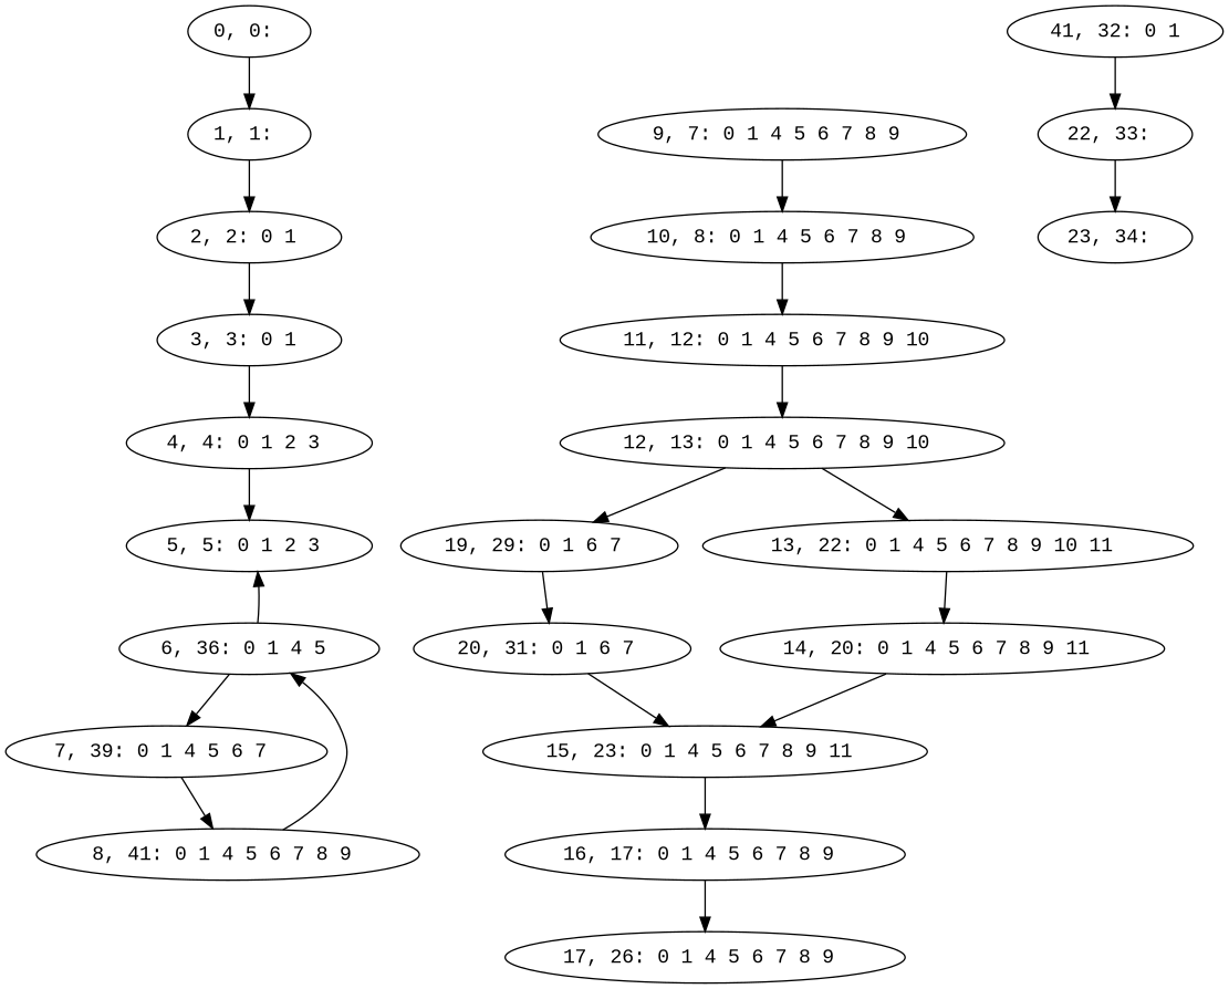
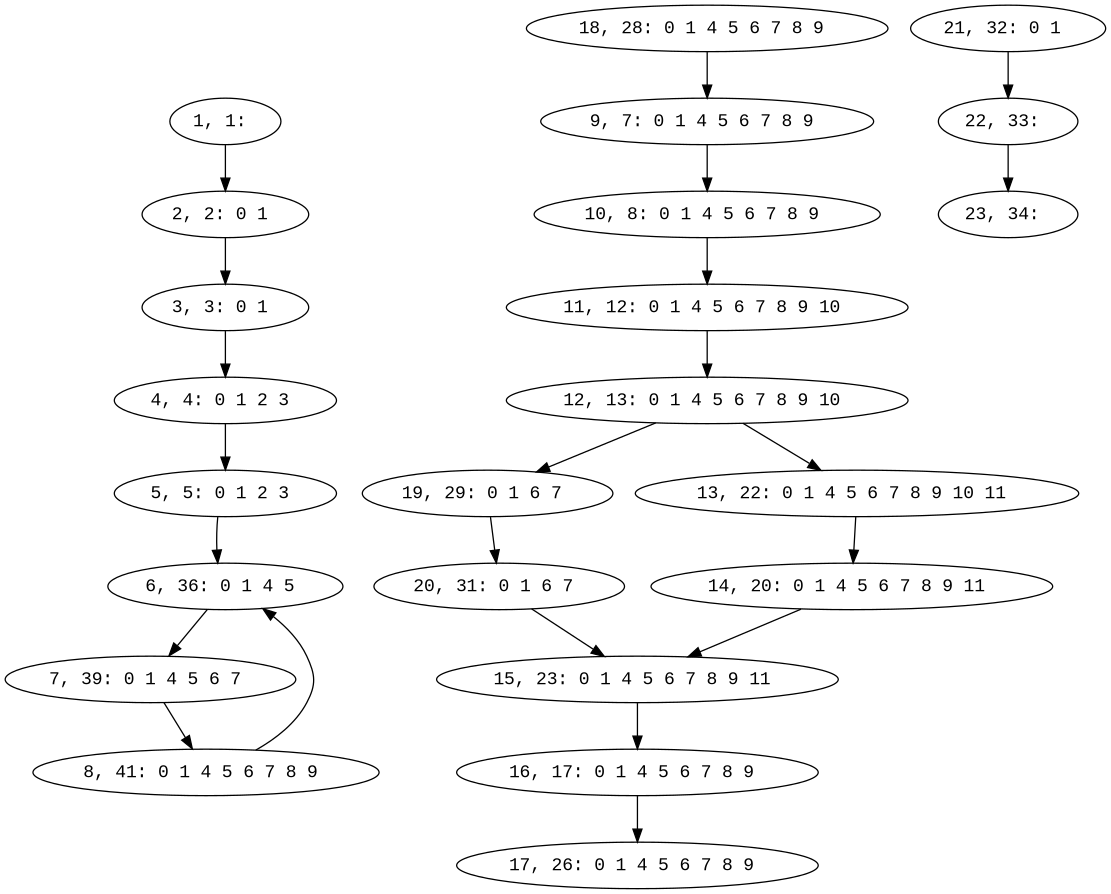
  digraph {
    fontname="Liberation Mono"
    node [fontname="Liberation Mono"]
    edge [fontname="Liberation Mono"]
-   n1 [label="0, 0: "]
    n2 [label="1, 1: "]
    n3 [label="2, 2: 0 1 "]
    n4 [label="3, 3: 0 1 "]
    n5 [label="4, 4: 0 1 2 3 "]
    n6 [label="5, 5: 0 1 2 3 "]
    n7 [label="6, 36: 0 1 4 5 "]
    n8 [label="7, 39: 0 1 4 5 6 7 "]
    n9 [label="8, 41: 0 1 4 5 6 7 8 9 "]
    n10 [label="9, 7: 0 1 4 5 6 7 8 9 "]
    n11 [label="10, 8: 0 1 4 5 6 7 8 9 "]
    n12 [label="11, 12: 0 1 4 5 6 7 8 9 10 "]
    n13 [label="12, 13: 0 1 4 5 6 7 8 9 10 "]
    n14 [label="19, 29: 0 1 6 7 "]
    n15 [label="20, 31: 0 1 6 7 "]
    n16 [label="13, 22: 0 1 4 5 6 7 8 9 10 11 "]
    n17 [label="14, 20: 0 1 4 5 6 7 8 9 11 "]
    n18 [label="15, 23: 0 1 4 5 6 7 8 9 11 "]
    n19 [label="16, 17: 0 1 4 5 6 7 8 9 "]
    n20 [label="17, 26: 0 1 4 5 6 7 8 9 "]
-   n22 [label="41, 32: 0 1"]
+   n21 [label="18, 28: 0 1 4 5 6 7 8 9 "]
+   n22 [label="21, 32: 0 1 "]
    n23 [label="22, 33: "]
    n24 [label="23, 34: "]
-   n1 -> n2
    n2 -> n3
    n3 -> n4
    n4 -> n5
    n5 -> n6
-   n7 -> n6
+   n6 -> n7
    n7 -> n8
    n8 -> n9
    n9 -> n7
    n10 -> n11
    n11 -> n12
    n12 -> n13
    n13 -> n14
    n13 -> n16
    n14 -> n15
    n15 -> n18
    n16 -> n17
    n17 -> n18
    n18 -> n19
    n19 -> n20
+   n21 -> n10
    n22 -> n23
    n23 -> n24
  }
